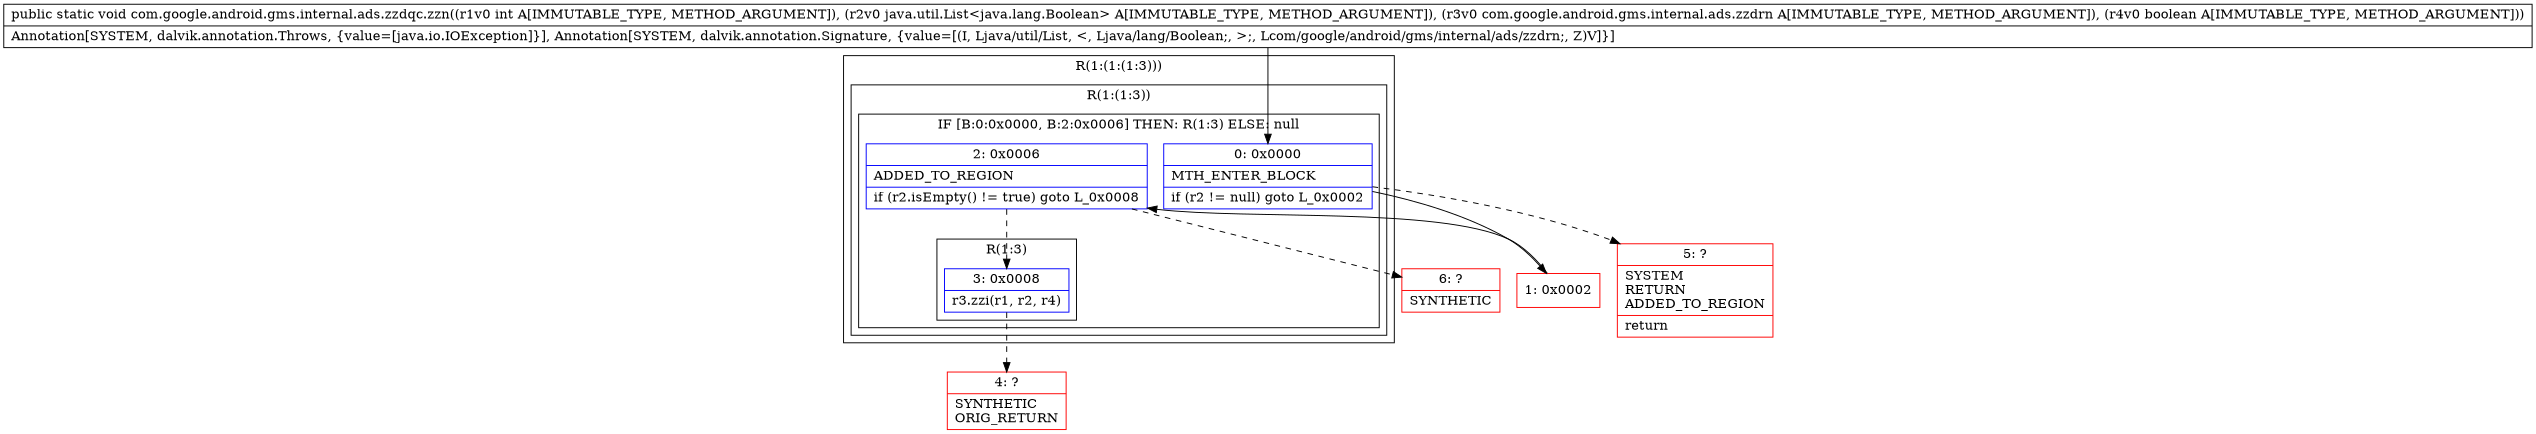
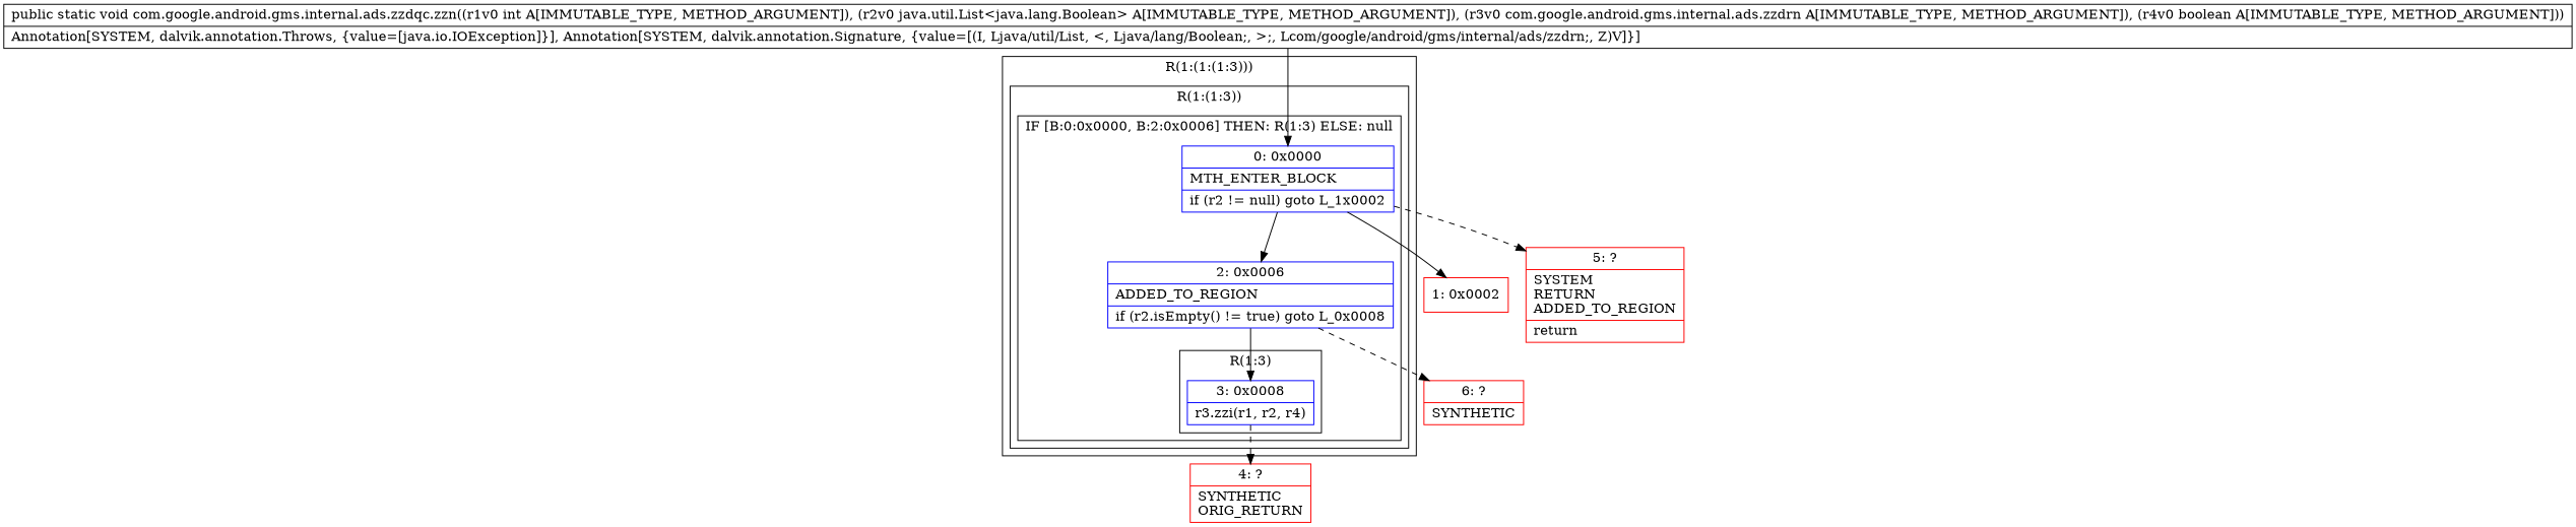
  digraph {
    node [color=red shape=record]
    n1 [color=blue label="{3\:\ 0x0008|r3.zzi(r1, r2, r4)\l}"]
-   n2 [color=blue label="{0\:\ 0x0000|MTH_ENTER_BLOCK\l|if (r2 != null) goto L_0x0002\l}"]
+   n2 [color=blue label="{0\:\ 0x0000|MTH_ENTER_BLOCK\l|if (r2 != null) goto L_1x0002\l}"]
    n3 [color=blue label="{2\:\ 0x0006|ADDED_TO_REGION\l|if (r2.isEmpty() != true) goto L_0x0008\l}"]
    n4 [label="{4\:\ ?|SYNTHETIC\lORIG_RETURN\l}"]
    n5 [label="{1\:\ 0x0002}"]
    n6 [label="{5\:\ ?|SYSTEM\lRETURN\lADDED_TO_REGION\l|return\l}"]
    n7 [label="{6\:\ ?|SYNTHETIC\l}"]
    n8 [label="{public static void com.google.android.gms.internal.ads.zzdqc.zzn((r1v0 int A[IMMUTABLE_TYPE, METHOD_ARGUMENT]), (r2v0 java.util.List\<java.lang.Boolean\> A[IMMUTABLE_TYPE, METHOD_ARGUMENT]), (r3v0 com.google.android.gms.internal.ads.zzdrn A[IMMUTABLE_TYPE, METHOD_ARGUMENT]), (r4v0 boolean A[IMMUTABLE_TYPE, METHOD_ARGUMENT]))  | Annotation[SYSTEM, dalvik.annotation.Throws, \{value=[java.io.IOException]\}], Annotation[SYSTEM, dalvik.annotation.Signature, \{value=[(I, Ljava\/util\/List, \<, Ljava\/lang\/Boolean;, \>;, Lcom\/google\/android\/gms\/internal\/ads\/zzdrn;, Z)V]\}]\l}" color=""]
    subgraph cluster_1 {
      label="R(1:(1:(1:3)))"
      subgraph cluster_2 {
        label="R(1:(1:3))"
        subgraph cluster_3 {
          label="IF [B:0:0x0000, B:2:0x0006] THEN: R(1:3) ELSE: null"
          n2
          n3
          subgraph cluster_4 {
            label="R(1:3)"
            n1
          }
        }
      }
    }
    n1 -> n4 [style=dashed]
    n2 -> n5
    n2 -> n6 [style=dashed]
-   n3 -> n1 [style=dashed]
+   n3 -> n1
    n3 -> n7 [style=dashed]
-   n5 -> n3
+   n2 -> n3
    n8 -> n2
  }
